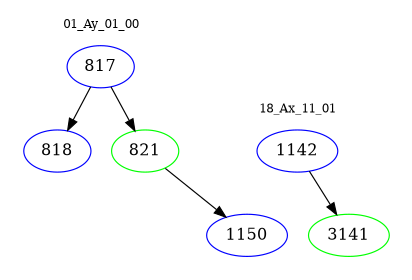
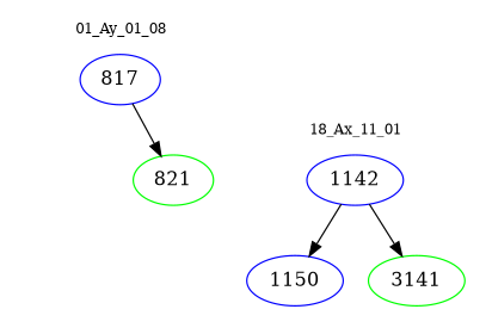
  digraph {
    fontname="DejaVu Serif"
    node [color=blue fontname="DejaVu Serif"]
    edge [color=black fontname="DejaVu Serif"]
    n1 [label=817]
-   n2 [label=818]
    n3 [color=green label=821]
    n4 [label=1142]
    n5 [color=green label=3141]
    n6 [label=1150]
    subgraph cluster_1 {
      color=white
      fontsize=10
-     label="01_Ay_01_00"
+     label="01_Ay_01_08"
      n1
-     n2
      n3
    }
    subgraph cluster_2 {
      color=white
      fontsize=10
      label="18_Ax_11_01"
      n4
      n5
      n6
    }
-   n1 -> n2
    n1 -> n3
    n4 -> n5
-   n3 -> n6
+   n4 -> n6
  }
